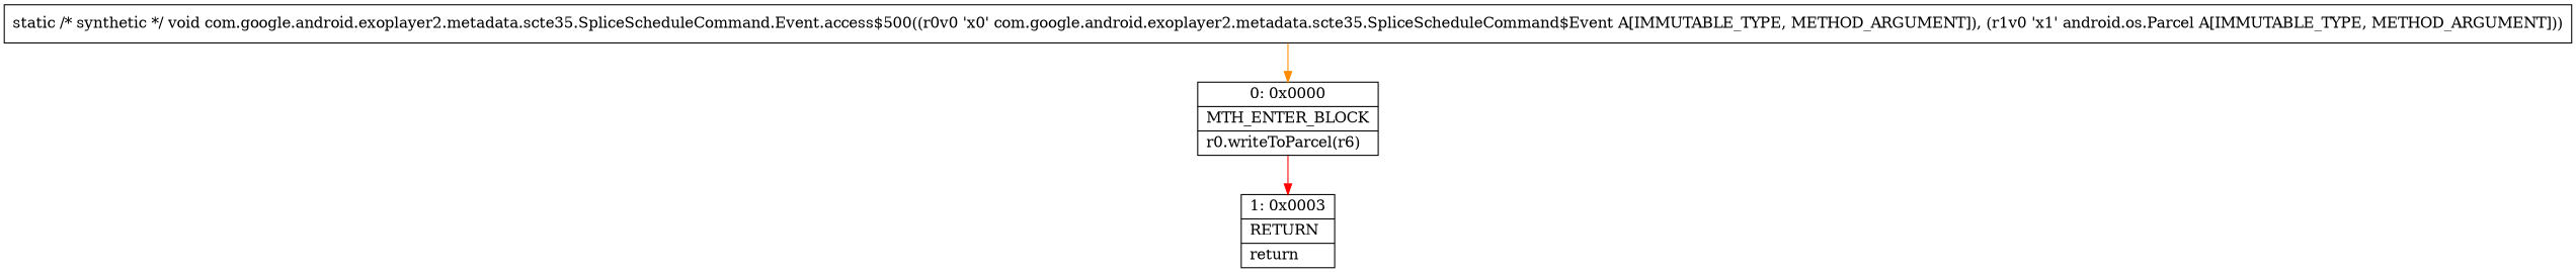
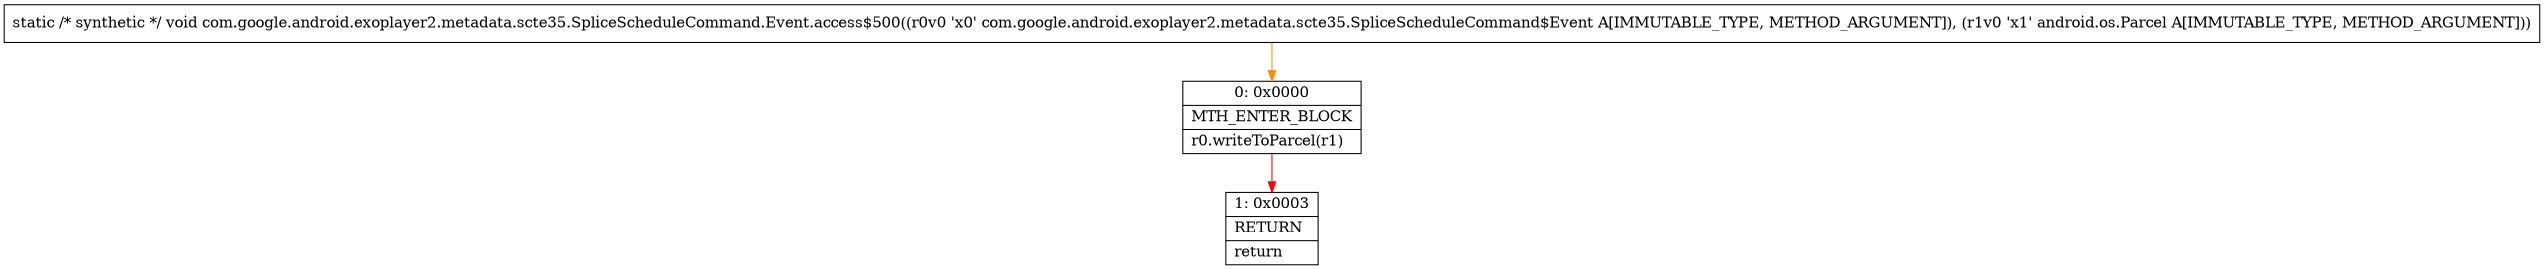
  digraph {
    node [shape=record]
-   n1 [label="{0\:\ 0x0000|MTH_ENTER_BLOCK\l|r0.writeToParcel(r6)\l}"]
+   n1 [label="{0\:\ 0x0000|MTH_ENTER_BLOCK\l|r0.writeToParcel(r1)\l}"]
    n2 [label="{1\:\ 0x0003|RETURN\l|return\l}"]
    n3 [label="{static \/* synthetic *\/ void com.google.android.exoplayer2.metadata.scte35.SpliceScheduleCommand.Event.access$500((r0v0 'x0' com.google.android.exoplayer2.metadata.scte35.SpliceScheduleCommand$Event A[IMMUTABLE_TYPE, METHOD_ARGUMENT]), (r1v0 'x1' android.os.Parcel A[IMMUTABLE_TYPE, METHOD_ARGUMENT])) }"]
    n1 -> n2 [color=red]
    n3 -> n1 [color=darkorange]
  }
